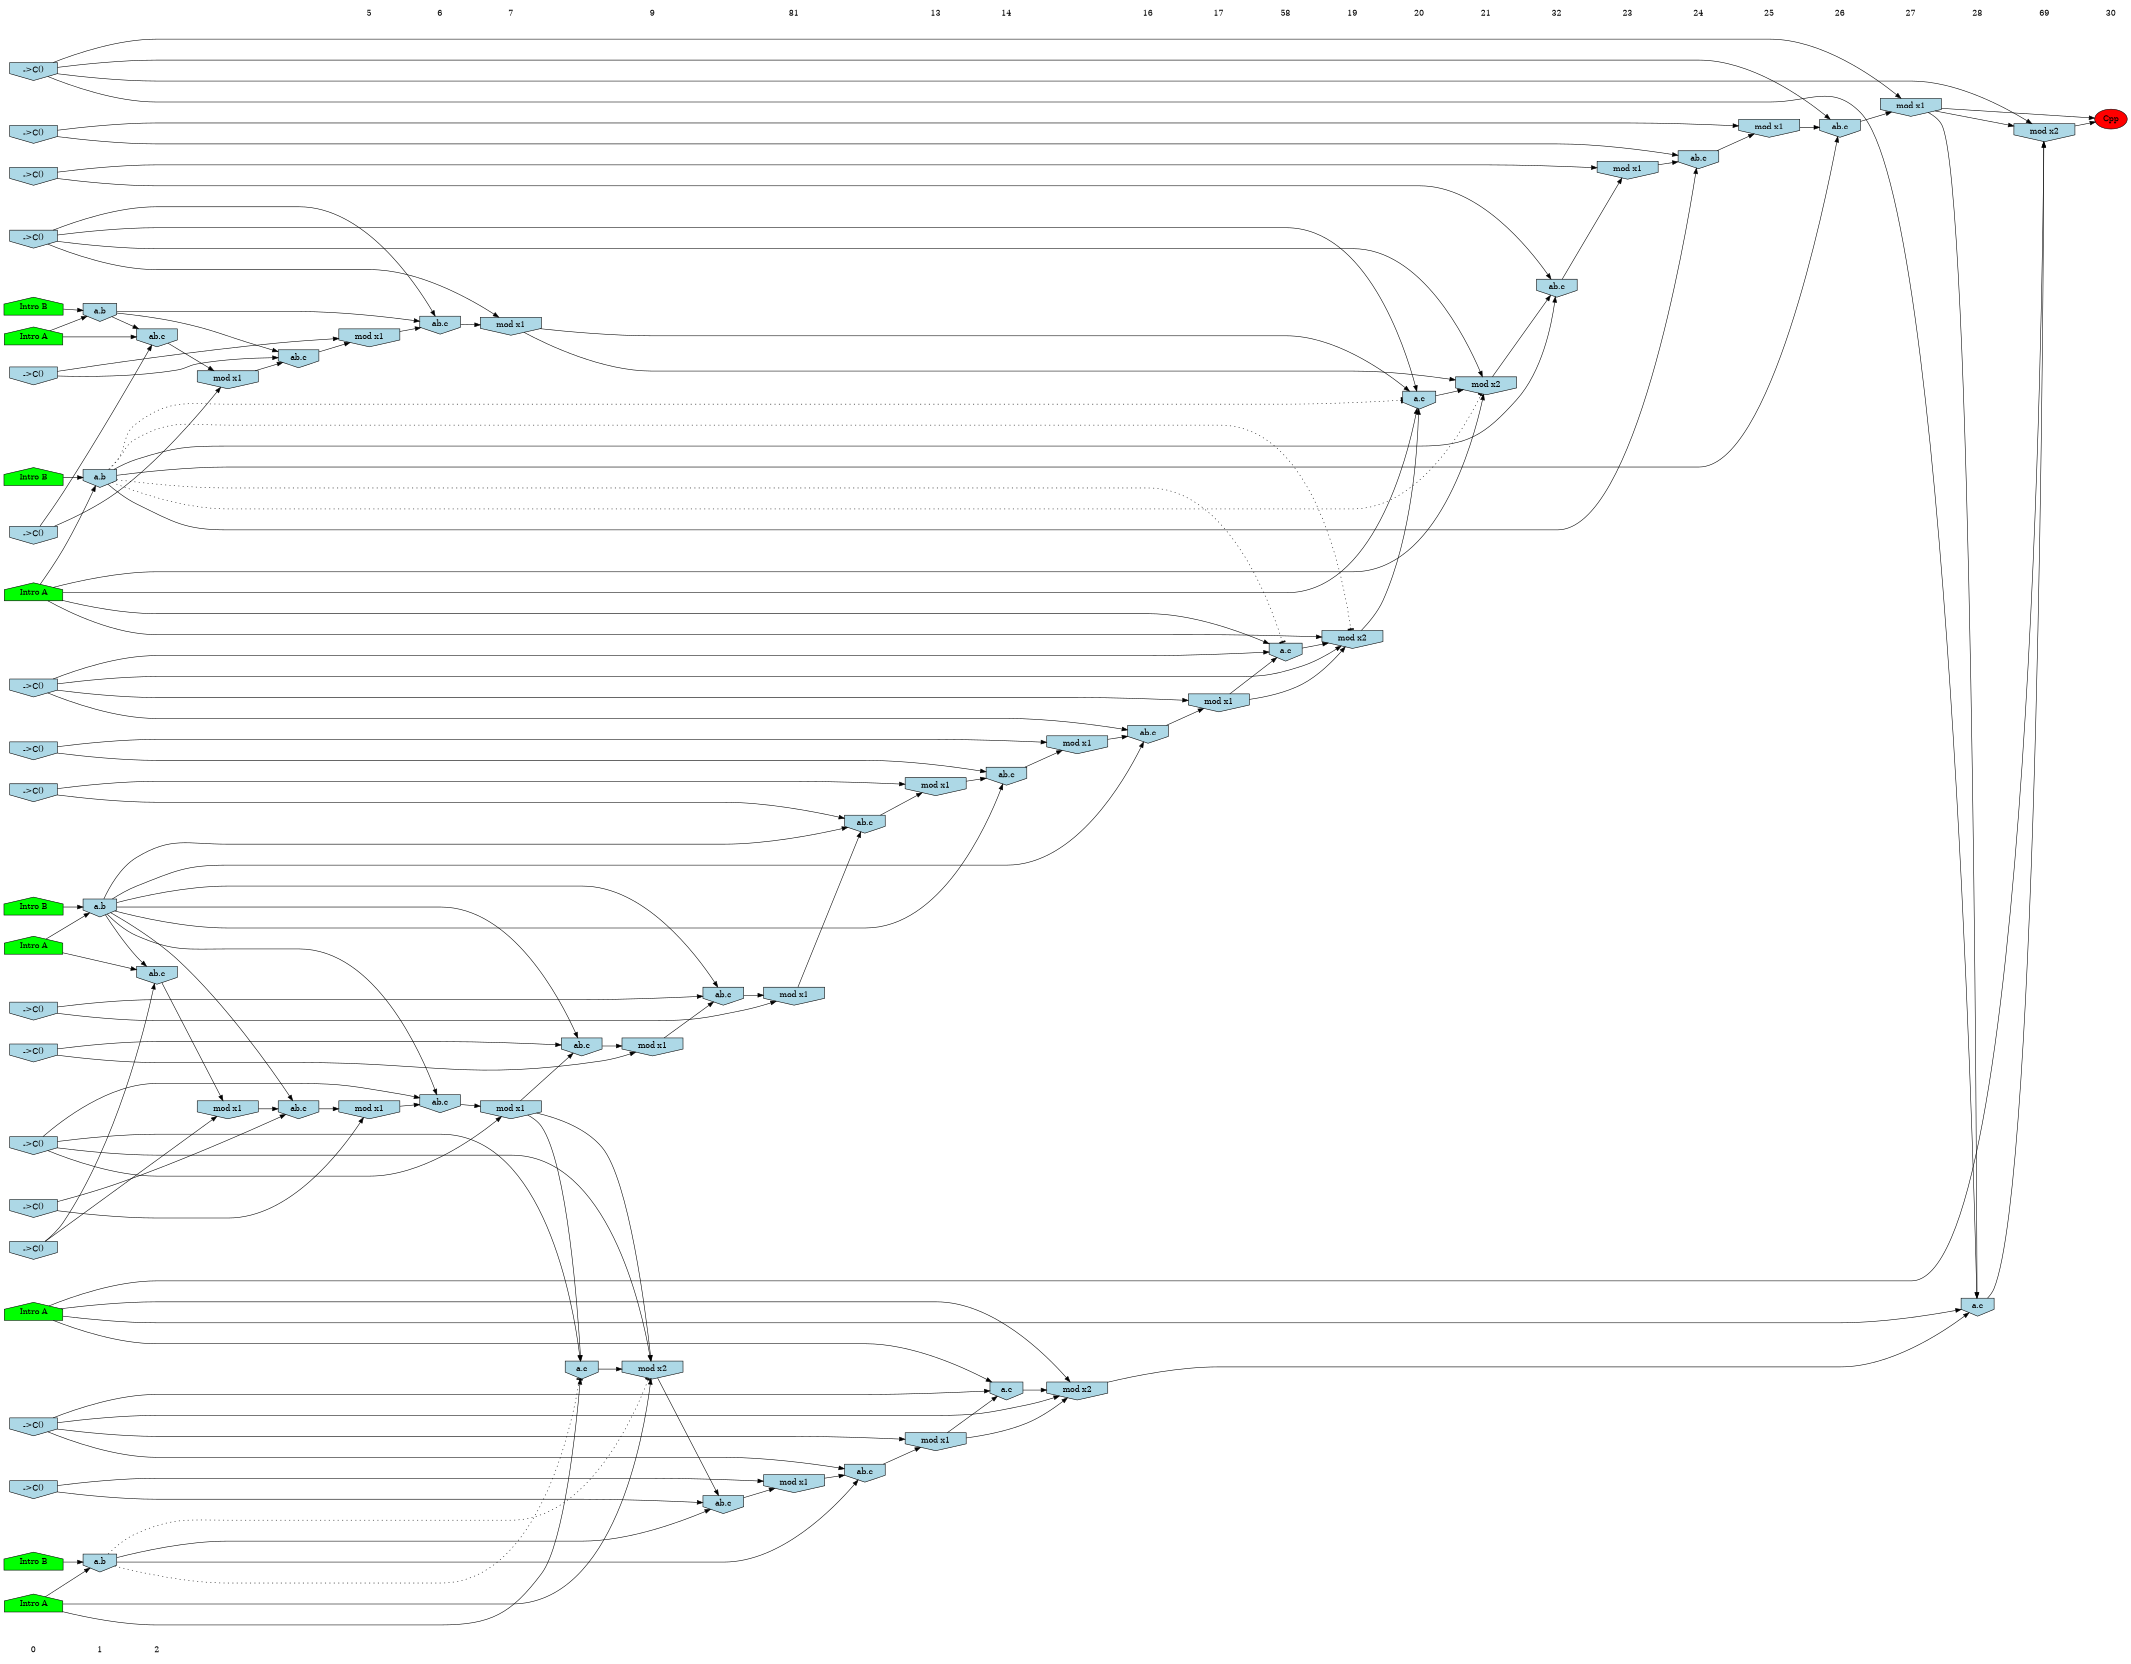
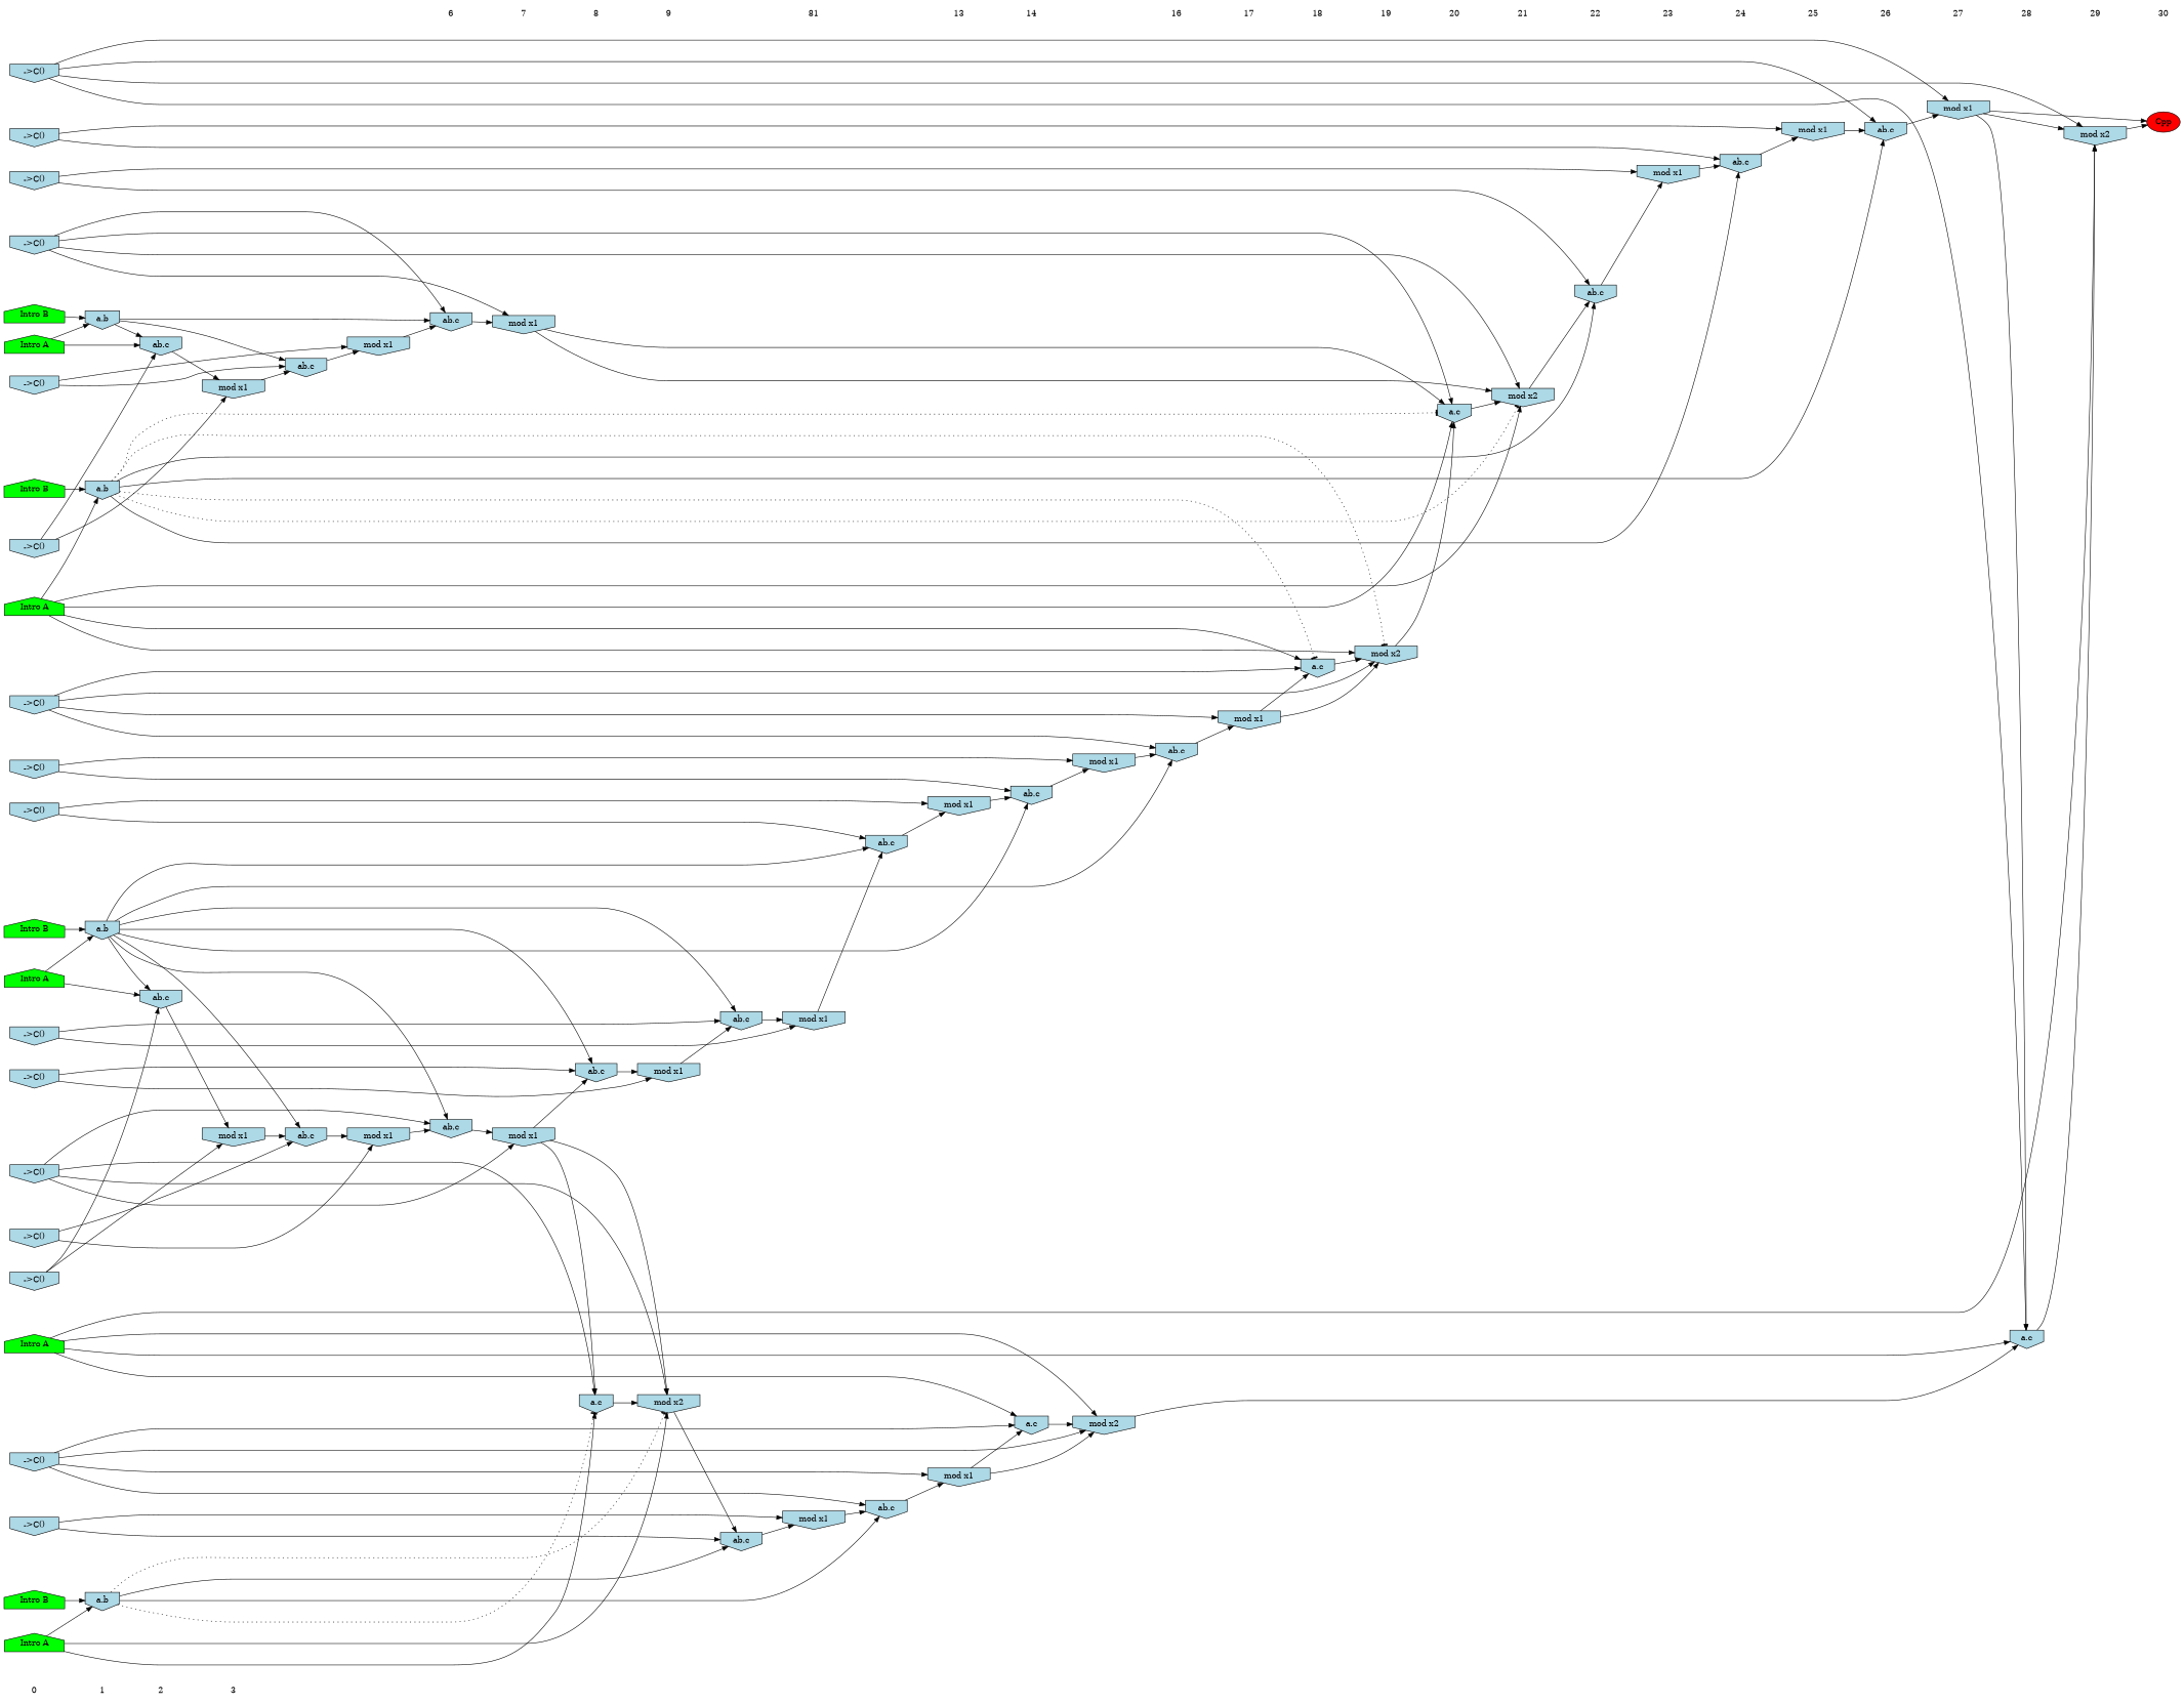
  digraph {
    rankdir=LR
    ranksep=.5
    node [shape=invhouse fillcolor=lightblue style=filled]
    0 [shape=plaintext fillcolor="" style=""]
    n2 [fillcolor=green label="Intro A" shape=house]
    n3 [fillcolor=green label="Intro B" shape=house]
    n4 [fillcolor=green label="Intro A" shape=house]
    n5 [fillcolor=green label="Intro B" shape=house]
    n6 [fillcolor=green label="Intro A" shape=house]
    n7 [fillcolor=green label="Intro A" shape=house]
    n8 [fillcolor=green label="Intro B" shape=house]
    n9 [fillcolor=green label="Intro A" shape=house]
    n10 [fillcolor=green label="Intro B" shape=house]
    n11 [label="->C()"]
    n12 [label="->C()"]
    n13 [label="->C()"]
    n14 [label="->C()"]
    n15 [label="->C()"]
    n16 [label="->C()"]
    n17 [label="->C()"]
    n18 [label="->C()"]
    n19 [label="->C()"]
    n20 [label="->C()"]
    n21 [label="->C()"]
    n22 [label="->C()"]
    n23 [label="->C()"]
    n24 [label="->C()"]
    n25 [label="->C()"]
    n26 [label="->C()"]
    1 [shape=plaintext fillcolor="" style=""]
    n28 [label="a.b"]
    n29 [label="a.b"]
    n30 [label="a.b"]
    n31 [label="a.b"]
    2 [shape=plaintext fillcolor="" style=""]
    n33 [label="ab.c"]
    n34 [label="ab.c"]
+   3 [shape=plaintext fillcolor="" style=""]
    n36 [label="mod x1"]
    n37 [label="mod x1"]
    n38 [label="ab.c"]
    n39 [label="ab.c"]
-   5 [shape=plaintext fillcolor="" style=""]
    n41 [label="mod x1"]
    n42 [label="mod x1"]
    6 [shape=plaintext fillcolor="" style=""]
    n44 [label="ab.c"]
    n45 [label="ab.c"]
    7 [shape=plaintext fillcolor="" style=""]
    n47 [label="mod x1"]
    n48 [label="mod x1"]
+   8 [shape=plaintext fillcolor="" style=""]
    n50 [label="ab.c"]
    n51 [label="a.c"]
    9 [shape=plaintext fillcolor="" style=""]
    n53 [label="mod x1"]
    n54 [label="mod x2"]
    n55 [label="ab.c"]
    n56 [label="ab.c"]
    n57 [label=81 shape=plaintext fillcolor="" style=""]
    n58 [label="mod x1"]
    n59 [label="mod x1"]
    n60 [label="ab.c"]
    n61 [label="ab.c"]
    13 [shape=plaintext fillcolor="" style=""]
    n63 [label="mod x1"]
    n64 [label="mod x1"]
    14 [shape=plaintext fillcolor="" style=""]
    n66 [label="ab.c"]
    n67 [label="a.c"]
    n68 [label="mod x1"]
    n69 [label="mod x2"]
    16 [shape=plaintext fillcolor="" style=""]
    n71 [label="ab.c"]
    17 [shape=plaintext fillcolor="" style=""]
    n73 [label="mod x1"]
-   18 [shape=plaintext label=58 fillcolor="" style=""]
+   18 [shape=plaintext fillcolor="" style=""]
    n75 [label="a.c"]
    19 [shape=plaintext fillcolor="" style=""]
    n77 [label="mod x2"]
    20 [shape=plaintext fillcolor="" style=""]
    n79 [label="a.c"]
    21 [shape=plaintext fillcolor="" style=""]
    n81 [label="mod x2"]
-   22 [shape=plaintext label=32 fillcolor="" style=""]
+   22 [shape=plaintext fillcolor="" style=""]
    n83 [label="ab.c"]
    23 [shape=plaintext fillcolor="" style=""]
    n85 [label="mod x1"]
    24 [shape=plaintext fillcolor="" style=""]
    n87 [label="ab.c"]
    25 [shape=plaintext fillcolor="" style=""]
    n89 [label="mod x1"]
    26 [shape=plaintext fillcolor="" style=""]
    n91 [label="ab.c"]
    27 [shape=plaintext fillcolor="" style=""]
    n93 [label="mod x1"]
    28 [shape=plaintext fillcolor="" style=""]
    n95 [label="a.c"]
-   29 [shape=plaintext label=69 fillcolor="" style=""]
+   29 [shape=plaintext fillcolor="" style=""]
    n97 [label="mod x2"]
    30 [shape=plaintext fillcolor="" style=""]
    n99 [fillcolor=red label=Cpp shape=""]
    subgraph sub_1 {
      rank=same
      0
      n2
      n3
      n4
      n5
      n6
      n7
      n8
      n9
      n10
      n11
      n12
      n13
      n14
      n15
      n16
      n17
      n18
      n19
      n20
      n21
      n22
      n23
      n24
      n25
      n26
    }
    subgraph sub_2 {
      rank=same
      1
      n28
      n29
      n30
      n31
    }
    subgraph sub_3 {
      rank=same
      2
      n33
      n34
    }
    subgraph sub_4 {
      rank=same
+     3
      n36
      n37
    }
    subgraph sub_5 {
      rank=same
      n38
      n39
    }
    subgraph sub_6 {
      rank=same
-     5
      n41
      n42
    }
    subgraph sub_7 {
      rank=same
      6
      n44
      n45
    }
    subgraph sub_8 {
      rank=same
      7
      n47
      n48
    }
    subgraph sub_9 {
      rank=same
+     8
      n50
      n51
    }
    subgraph sub_10 {
      rank=same
      9
      n53
      n54
    }
    subgraph sub_11 {
      rank=same
      n55
      n56
    }
    subgraph sub_12 {
      rank=same
      n57
      n58
      n59
    }
    subgraph sub_13 {
      rank=same
      n60
      n61
    }
    subgraph sub_14 {
      rank=same
      13
      n63
      n64
    }
    subgraph sub_15 {
      rank=same
      14
      n66
      n67
    }
    subgraph sub_16 {
      rank=same
      n68
      n69
    }
    subgraph sub_17 {
      rank=same
      16
      n71
    }
    subgraph sub_18 {
      rank=same
      17
      n73
    }
    subgraph sub_19 {
      rank=same
      18
      n75
    }
    subgraph sub_20 {
      rank=same
      19
      n77
    }
    subgraph sub_21 {
      rank=same
      20
      n79
    }
    subgraph sub_22 {
      rank=same
      21
      n81
    }
    subgraph sub_23 {
      rank=same
      22
      n83
    }
    subgraph sub_24 {
      rank=same
      23
      n85
    }
    subgraph sub_25 {
      rank=same
      24
      n87
    }
    subgraph sub_26 {
      rank=same
      25
      n89
    }
    subgraph sub_27 {
      rank=same
      26
      n91
    }
    subgraph sub_28 {
      rank=same
      27
      n93
    }
    subgraph sub_29 {
      rank=same
      28
      n95
    }
    subgraph sub_30 {
      rank=same
      29
      n97
    }
    subgraph sub_31 {
      rank=same
      30
      n99
    }
    0 -> 1 [style=invis]
    n2 -> n67
    n2 -> n69
    n2 -> n95
    n2 -> n97
    n3 -> n31
    n4 -> n28
    n4 -> n33
    n5 -> n29
    n6 -> n31
    n6 -> n75
    n6 -> n77
    n6 -> n79
    n6 -> n81
    n7 -> n29
    n7 -> n34
    n8 -> n28
    n9 -> n30
    n9 -> n51
    n9 -> n54
    n10 -> n30
    n11 -> n56
    n11 -> n59
    n12 -> n34
    n12 -> n37
    n13 -> n71
    n13 -> n73
    n13 -> n75
    n13 -> n77
    n14 -> n87
    n14 -> n89
    n15 -> n83
    n15 -> n85
    n16 -> n60
    n16 -> n63
    n17 -> n39
    n17 -> n42
    n18 -> n55
    n18 -> n58
    n19 -> n61
    n19 -> n64
    n19 -> n67
    n19 -> n69
    n20 -> n38
    n20 -> n41
    n21 -> n91
    n21 -> n93
    n21 -> n95
    n21 -> n97
    n22 -> n44
    n22 -> n47
    n22 -> n79
    n22 -> n81
    n23 -> n33
    n23 -> n36
    n24 -> n66
    n24 -> n68
    n25 -> n45
    n25 -> n48
    n25 -> n51
    n25 -> n54
    n26 -> n50
    n26 -> n53
    1 -> 2 [style=invis]
    n28 -> n33
    n28 -> n38
    n28 -> n44
    n29 -> n34
    n29 -> n39
    n29 -> n45
    n29 -> n50
    n29 -> n55
    n29 -> n60
    n29 -> n66
    n29 -> n71
    n30 -> n51 [arrowhead=tee style=dotted]
    n30 -> n54 [arrowhead=tee style=dotted]
    n30 -> n56
    n30 -> n61
    n31 -> n75 [arrowhead=tee style=dotted]
    n31 -> n77 [arrowhead=tee style=dotted]
    n31 -> n79 [arrowhead=tee style=dotted]
    n31 -> n81 [arrowhead=tee style=dotted]
    n31 -> n83
    n31 -> n87
    n31 -> n91
+   2 -> 3 [style=invis]
    n33 -> n36
    n34 -> n37
    n36 -> n38
    n37 -> n39
    n38 -> n41
    n39 -> n42
-   5 -> 6 [style=invis]
    n41 -> n44
    n42 -> n45
    6 -> 7 [style=invis]
    n44 -> n47
    n45 -> n48
+   7 -> 8 [style=invis]
    n47 -> n79
    n47 -> n81
    n48 -> n50
    n48 -> n51
    n48 -> n54
+   8 -> 9 [style=invis]
    n50 -> n53
    n51 -> n54
    n53 -> n55
    n54 -> n56
    n55 -> n58
    n56 -> n59
    n58 -> n60
    n59 -> n61
    n60 -> n63
    n61 -> n64
    13 -> 14 [style=invis]
    n63 -> n66
    n64 -> n67
    n64 -> n69
    n66 -> n68
    n67 -> n69
    n68 -> n71
    n69 -> n95
    16 -> 17 [style=invis]
    n71 -> n73
    17 -> 18 [style=invis]
    n73 -> n75
    n73 -> n77
    18 -> 19 [style=invis]
    n75 -> n77
    19 -> 20 [style=invis]
    n77 -> n79
    20 -> 21 [style=invis]
    n79 -> n81
    21 -> 22 [style=invis]
    n81 -> n83
    22 -> 23 [style=invis]
    n83 -> n85
    23 -> 24 [style=invis]
    n85 -> n87
    24 -> 25 [style=invis]
    n87 -> n89
    25 -> 26 [style=invis]
    n89 -> n91
    26 -> 27 [style=invis]
    n91 -> n93
    27 -> 28 [style=invis]
    n93 -> n95
    n93 -> n97
    n93 -> n99
    28 -> 29 [style=invis]
    n95 -> n97
    29 -> 30 [style=invis]
    n97 -> n99
  }
